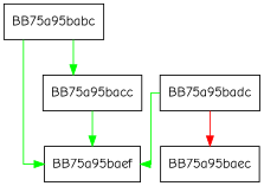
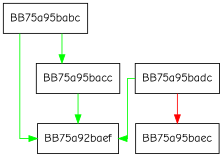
  digraph {
    fontname="Comic Neue"
    splines=ortho
    node [fontname="Comic Neue" shape=box]
    edge [color=green fontname="Comic Neue"]
    BB75a95babc
-   BB75a95baef
+   BB75a95baef [label=BB75a92baef]
    BB75a95bacc
    BB75a95badc
    BB75a95baec
    BB75a95babc -> BB75a95baef
    BB75a95babc -> BB75a95bacc
    BB75a95bacc -> BB75a95baef
    BB75a95badc -> BB75a95baef
    BB75a95badc -> BB75a95baec [color=red]
  }
